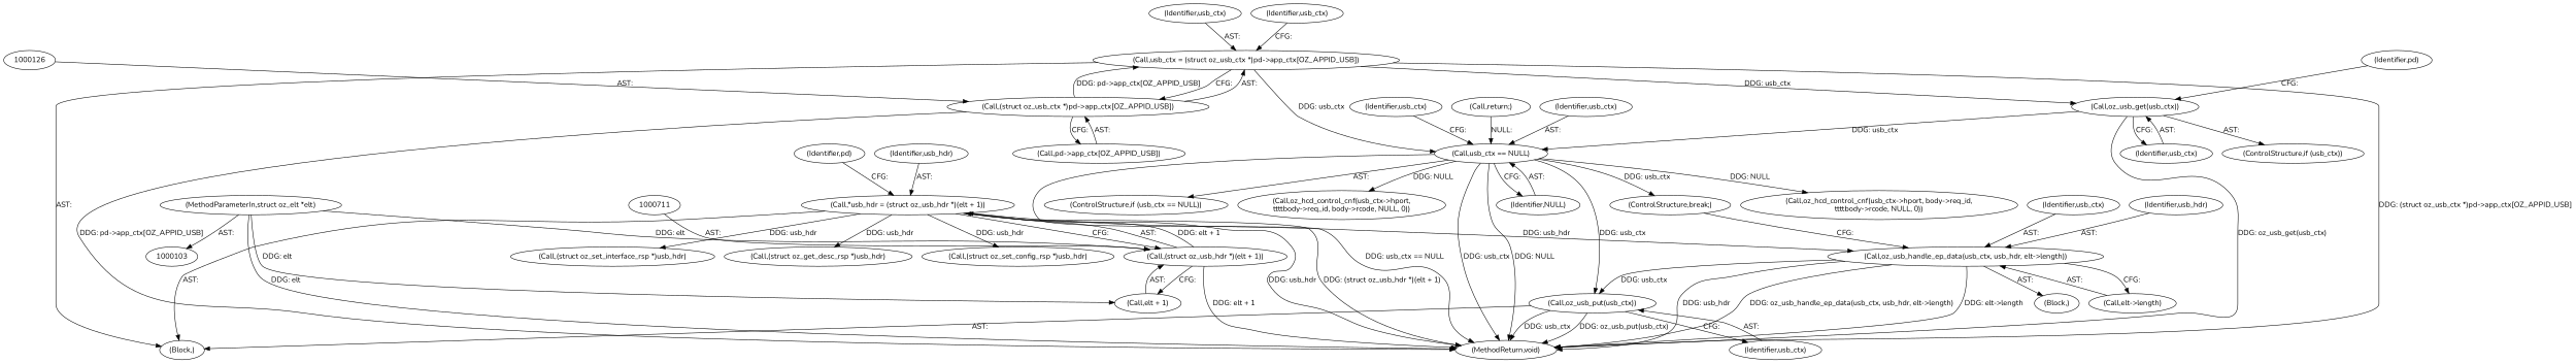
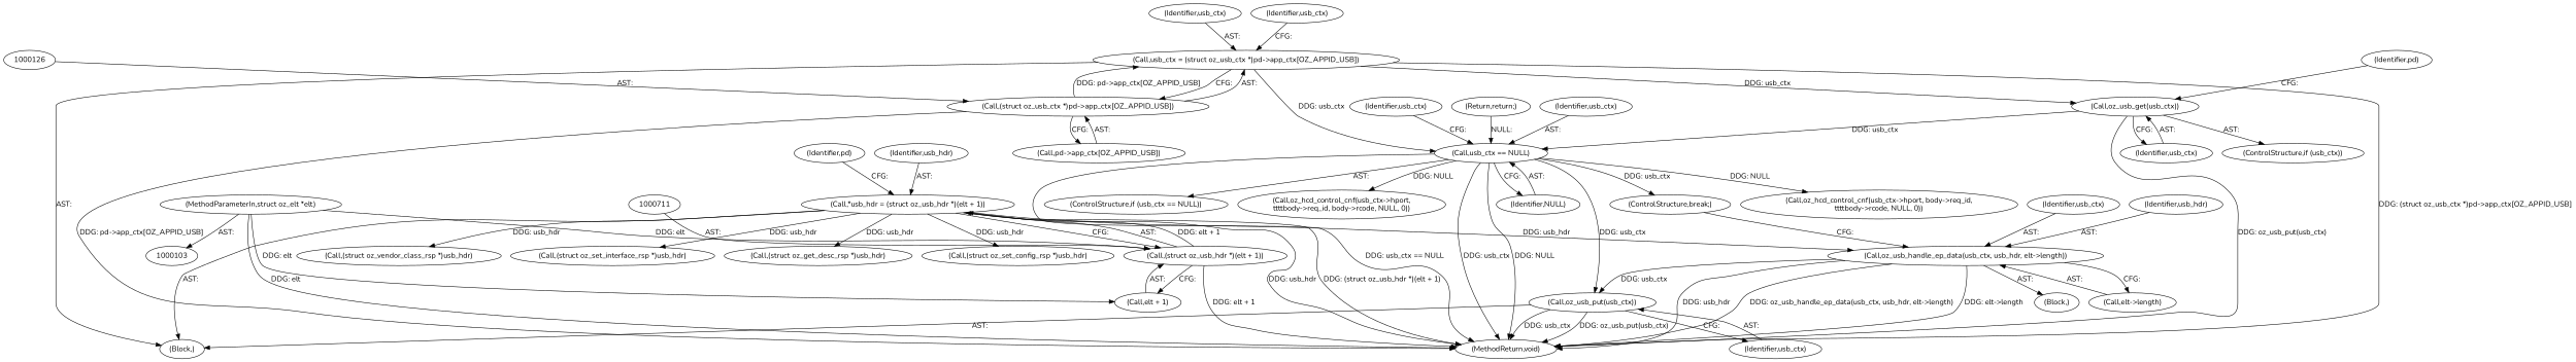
  digraph {
    fontname=Nunito
    node [fontname=Nunito]
    edge [fontname=Nunito]
    n1 [label="(Call,oz_usb_handle_ep_data(usb_ctx, usb_hdr, elt->length))"]
    n2 [label="(Call,oz_usb_put(usb_ctx))"]
    n3 [label="(Call,elt->length)"]
    n4 [label="(Block,)"]
    n5 [label="(MethodReturn,void)"]
    n6 [label="(Block,)"]
    n7 [label="(Identifier,usb_ctx)"]
    n8 [label="(Call,usb_ctx == NULL)"]
    n9 [label="(Call,oz_hcd_control_cnf(usb_ctx->hport, body->req_id,\n\t\t\t\tbody->rcode, NULL, 0))"]
    n10 [label="(Identifier,NULL)"]
    n11 [label="(ControlStructure,if (usb_ctx == NULL))"]
    n12 [label="(Call,oz_hcd_control_cnf(usb_ctx->hport,\n\t\t\t\tbody->req_id, body->rcode, NULL, 0))"]
    n13 [label="(ControlStructure,break;)"]
    n14 [label="(Call,oz_usb_get(usb_ctx))"]
    n15 [label="(ControlStructure,if (usb_ctx))"]
    n16 [label="(Identifier,usb_ctx)"]
    n17 [label="(Call,usb_ctx = (struct oz_usb_ctx *)pd->app_ctx[OZ_APPID_USB])"]
    n18 [label="(Call,(struct oz_usb_ctx *)pd->app_ctx[OZ_APPID_USB])"]
    n19 [label="(Call,pd->app_ctx[OZ_APPID_USB])"]
    n20 [label="(Call,*usb_hdr = (struct oz_usb_hdr *)(elt + 1))"]
    n21 [label="(Call,(struct oz_usb_hdr *)(elt + 1))"]
+   n22 [label="(Call,(struct oz_vendor_class_rsp *)usb_hdr)"]
    n23 [label="(Call,(struct oz_set_interface_rsp *)usb_hdr)"]
    n24 [label="(Call,(struct oz_get_desc_rsp *)usb_hdr)"]
    n25 [label="(Call,(struct oz_set_config_rsp *)usb_hdr)"]
    n26 [label="(Call,elt + 1)"]
    n27 [label="(MethodParameterIn,struct oz_elt *elt)"]
    1000103
    n29 [label="(Identifier,usb_ctx)"]
    n30 [label="(Identifier,pd)"]
    n31 [label="(Identifier,usb_hdr)"]
    n32 [label="(Identifier,usb_ctx)"]
    n33 [label="(Identifier,usb_ctx)"]
-   n34 [label="(Call,return;)"]
+   n34 [label="(Return,return;)"]
    n35 [label="(Identifier,usb_hdr)"]
    n36 [label="(Identifier,usb_ctx)"]
    n37 [label="(Identifier,usb_ctx)"]
    n38 [label="(Identifier,pd)"]
    1000126
    n40 [label=1000711]
    n1 -> n2 [label="DDG: usb_ctx"]
    n1 -> n3 [label="CFG: "]
    n1 -> n4 [label="AST: "]
    n1 -> n5 [label="DDG: usb_hdr"]
    n1 -> n5 [label="DDG: oz_usb_handle_ep_data(usb_ctx, usb_hdr, elt->length)"]
    n1 -> n5 [label="DDG: elt->length"]
    n2 -> n5 [label="DDG: usb_ctx"]
    n2 -> n5 [label="DDG: oz_usb_put(usb_ctx)"]
    n2 -> n6 [label="AST: "]
    n2 -> n7 [label="CFG: "]
    n3 -> n1 [label="AST: "]
    n7 -> n2 [label="AST: "]
    n8 -> n2 [label="DDG: usb_ctx"]
    n8 -> n5 [label="DDG: usb_ctx == NULL"]
    n8 -> n5 [label="DDG: usb_ctx"]
    n8 -> n5 [label="DDG: NULL"]
    n8 -> n9 [label="DDG: NULL"]
    n8 -> n10 [label="CFG: "]
    n8 -> n11 [label="AST: "]
    n8 -> n12 [label="DDG: NULL"]
    n8 -> n13 [label="DDG: usb_ctx"]
    n10 -> n8 [label="AST: "]
    n13 -> n1 [label="CFG: "]
-   n14 -> n5 [label="DDG: oz_usb_get(usb_ctx)"]
+   n14 -> n5 [label="DDG: oz_usb_put(usb_ctx)"]
    n14 -> n8 [label="DDG: usb_ctx"]
    n14 -> n15 [label="AST: "]
    n14 -> n16 [label="CFG: "]
    n16 -> n14 [label="AST: "]
    n17 -> n5 [label="DDG: (struct oz_usb_ctx *)pd->app_ctx[OZ_APPID_USB]"]
    n17 -> n6 [label="AST: "]
    n17 -> n8 [label="DDG: usb_ctx"]
    n17 -> n14 [label="DDG: usb_ctx"]
    n17 -> n18 [label="CFG: "]
    n18 -> n5 [label="DDG: pd->app_ctx[OZ_APPID_USB]"]
    n18 -> n17 [label="AST: "]
    n18 -> n17 [label="DDG: pd->app_ctx[OZ_APPID_USB]"]
    n18 -> n19 [label="CFG: "]
    n19 -> n18 [label="AST: "]
    n20 -> n1 [label="DDG: usb_hdr"]
    n20 -> n5 [label="DDG: (struct oz_usb_hdr *)(elt + 1)"]
    n20 -> n5 [label="DDG: usb_hdr"]
    n20 -> n6 [label="AST: "]
    n20 -> n21 [label="CFG: "]
+   n20 -> n22 [label="DDG: usb_hdr"]
    n20 -> n23 [label="DDG: usb_hdr"]
    n20 -> n24 [label="DDG: usb_hdr"]
    n20 -> n25 [label="DDG: usb_hdr"]
    n21 -> n5 [label="DDG: elt + 1"]
    n21 -> n20 [label="AST: "]
    n21 -> n20 [label="DDG: elt + 1"]
    n21 -> n26 [label="CFG: "]
    n26 -> n21 [label="AST: "]
    n27 -> n5 [label="DDG: elt"]
    n27 -> n21 [label="DDG: elt"]
    n27 -> n26 [label="DDG: elt"]
    n27 -> 1000103 [label="AST: "]
    n29 -> n8 [label="CFG: "]
    n30 -> n20 [label="CFG: "]
    n31 -> n20 [label="AST: "]
    n32 -> n17 [label="AST: "]
    n33 -> n1 [label="AST: "]
    n34 -> n8 [label="NULL: "]
    n35 -> n1 [label="AST: "]
    n36 -> n17 [label="CFG: "]
    n37 -> n8 [label="AST: "]
    n38 -> n14 [label="CFG: "]
    1000126 -> n18 [label="AST: "]
    n40 -> n21 [label="AST: "]
  }
